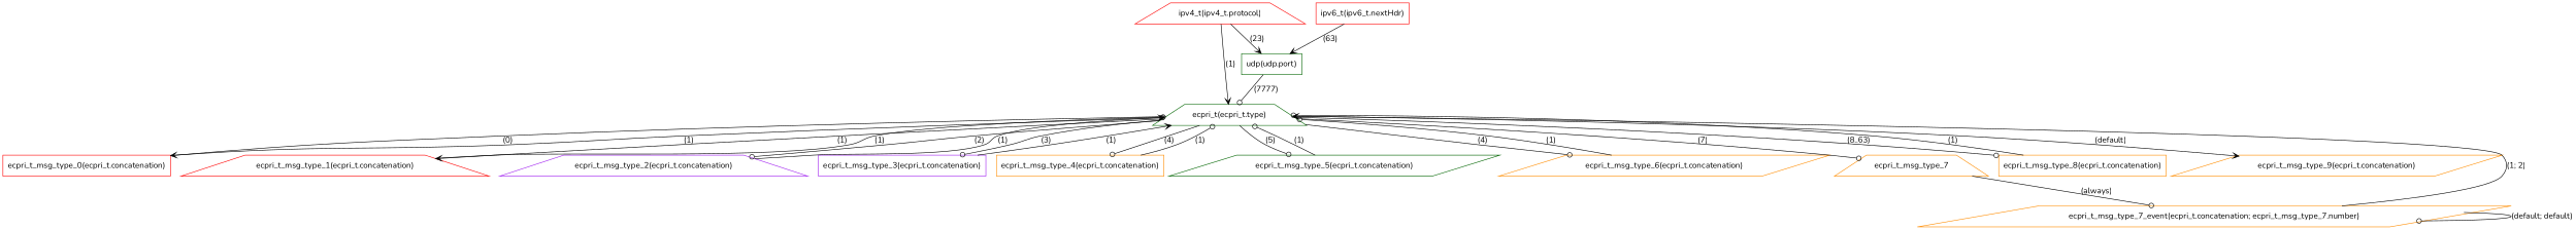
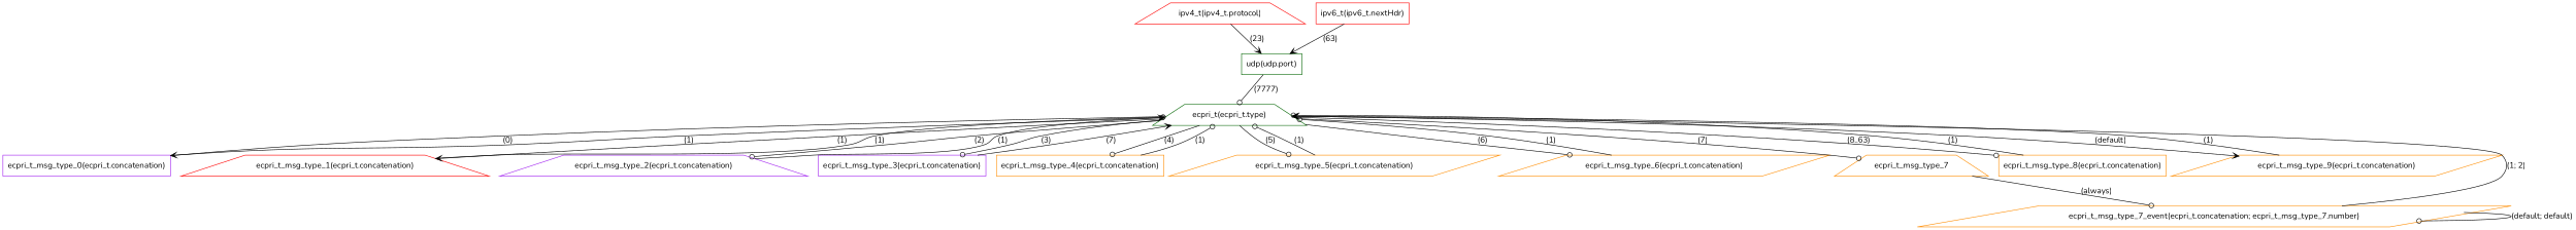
  digraph {
    fontname=Nunito
    node [color=darkorange fontname=Nunito shape=box]
    edge [arrowhead=odot fontname=Nunito shape=rectangle]
    n1 [color=darkgreen label="ecpri_t(ecpri_t.type)" shape=trapezium]
-   n2 [color=red label="ecpri_t_msg_type_0(ecpri_t.concatenation)"]
+   n2 [color=purple label="ecpri_t_msg_type_0(ecpri_t.concatenation)"]
    n3 [color=red label="ecpri_t_msg_type_1(ecpri_t.concatenation)" shape=trapezium]
    n4 [color=purple label="ecpri_t_msg_type_2(ecpri_t.concatenation)" shape=trapezium]
    n5 [color=purple label="ecpri_t_msg_type_3(ecpri_t.concatenation)"]
    n6 [label="ecpri_t_msg_type_4(ecpri_t.concatenation)"]
-   n7 [color=darkgreen label="ecpri_t_msg_type_5(ecpri_t.concatenation)" shape=parallelogram]
+   n7 [label="ecpri_t_msg_type_5(ecpri_t.concatenation)" shape=parallelogram]
    n8 [label="ecpri_t_msg_type_6(ecpri_t.concatenation)" shape=parallelogram]
    n9 [label=ecpri_t_msg_type_7 shape=trapezium]
    n10 [label="ecpri_t_msg_type_8(ecpri_t.concatenation)"]
    n11 [label="ecpri_t_msg_type_9(ecpri_t.concatenation)" shape=parallelogram]
    n12 [label="ecpri_t_msg_type_7_event(ecpri_t.concatenation; ecpri_t_msg_type_7.number)" shape=parallelogram]
    n13 [color=red label="ipv4_t(ipv4_t.protocol)" shape=trapezium]
    n14 [color=darkgreen label="udp(udp.port)"]
    n15 [color=red label="ipv6_t(ipv6_t.nextHdr)"]
    n1 -> n2 [arrowhead=vee label="(0)"]
    n1 -> n3 [arrowhead=vee label="(1)"]
    n1 -> n4 [label="(2)"]
    n1 -> n5 [label="(3)"]
    n1 -> n6 [label="(4)"]
    n1 -> n7 [label="(5)"]
-   n1 -> n8 [label="(4)"]
+   n1 -> n8 [label="(6)"]
    n1 -> n9 [label="(7)"]
    n1 -> n10 [label="(8..63)"]
    n1 -> n11 [arrowhead=vee label="(default)"]
    n2 -> n1 [arrowhead=vee label="(1)"]
    n3 -> n1 [label="(1)"]
    n4 -> n1 [label="(1)"]
-   n5 -> n1 [arrowhead=vee label="(1)"]
+   n5 -> n1 [arrowhead=vee label="(7)"]
    n6 -> n1 [label="(1)"]
    n7 -> n1 [label="(1)"]
    n8 -> n1 [label="(1)"]
    n9 -> n12 [label="(always)"]
    n10 -> n1 [label="(1)"]
-   n13 -> n1 [arrowhead=vee label="(1)"]
+   n11 -> n1 [arrowhead=vee label="(1)"]
    n12 -> n1 [arrowhead=vee label="(1; 2)"]
    n12 -> n12 [label="(default; default)"]
    n13 -> n14 [arrowhead=vee label="(23)"]
    n14 -> n1 [label="(7777)"]
    n15 -> n14 [arrowhead=vee label="(63)"]
  }
